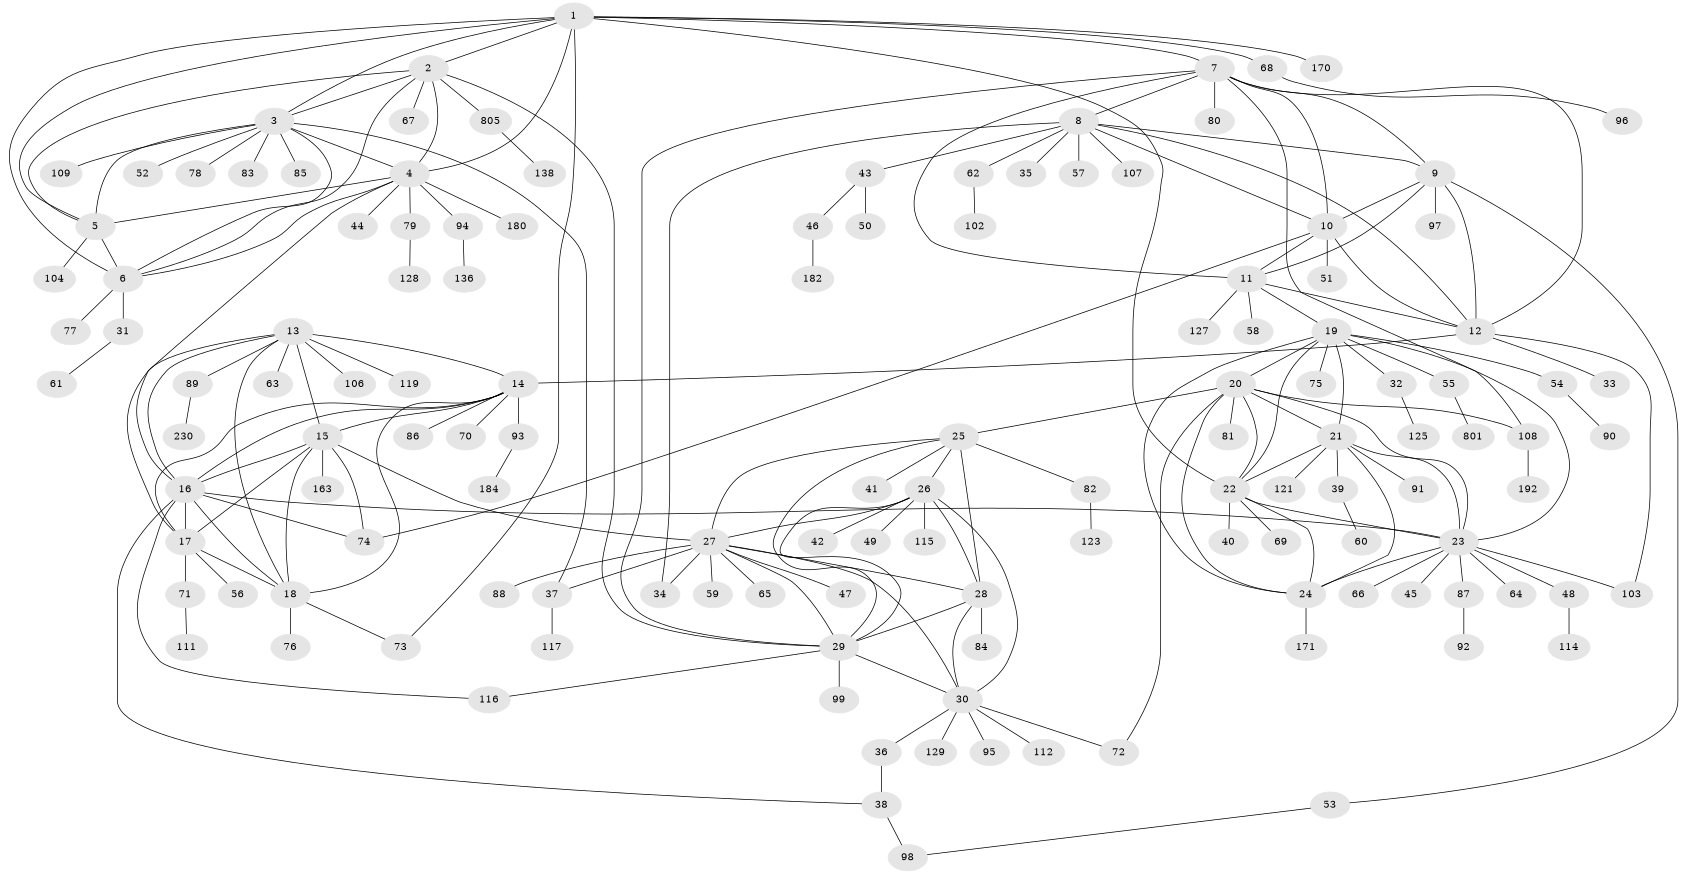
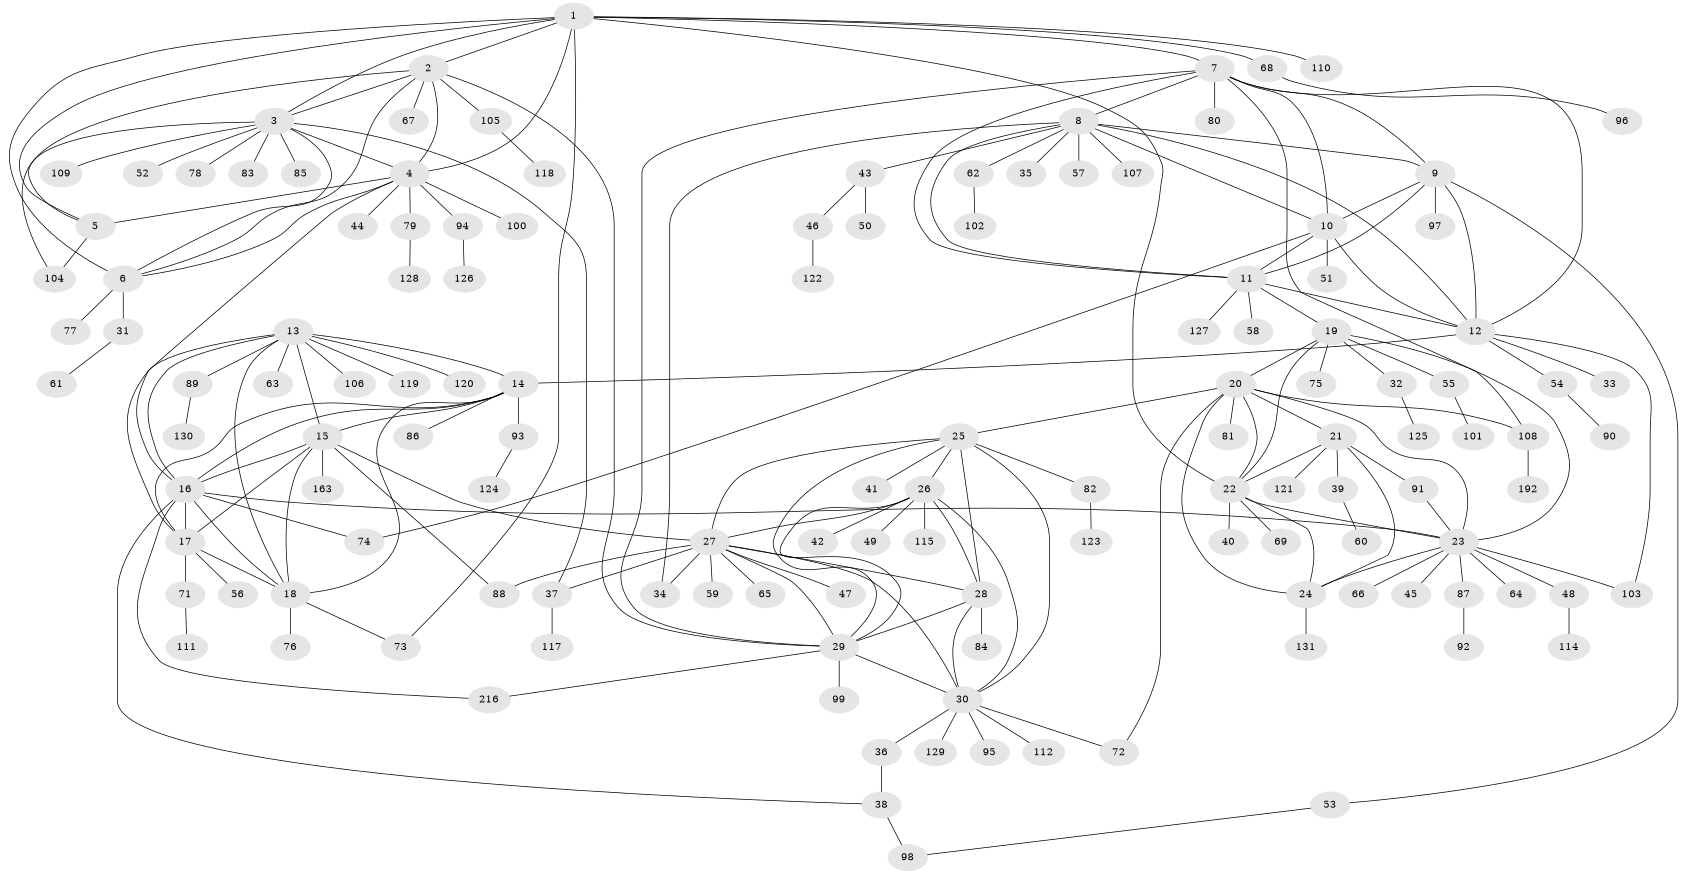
  graph {
    node [color=gray90 style=filled]
    1
    2
    3
    4
    5
    6
    7
    22
    68
    73
-   110 [label=170]
+   110
    29
    67
-   105 [label=805]
+   105
    37
    52
    78
    83
    85
    109
    16
    44
    79
    94
-   100 [label=180]
+   100
    104
    31
    77
    8
    9
    10
    11
    12
    80
    108
    23
    24
    40
    69
    96
-   116
+   116 [label=216]
    30
    99
-   118 [label=138]
+   118
    117
    74
    17
    18
    38
    128
-   126 [label=136]
+   126
    61
    34
    35
    43
    57
    62
    107
    53
    97
    51
    19
    58
    127
    14
    33
    103
    n68 [label=192]
    46
    50
    102
    98
    20
    21
    32
    54
    55
    75
    15
-   70
    86
    93
    13
    63
    89
    106
    119
+   120
    27
    88
    n91 [label=163]
    56
    71
    76
-   130 [label=230]
-   124 [label=184]
+   130
+   124
    28
    47
    59
    65
    45
    48
    64
    66
    87
    111
    25
    72
    81
    39
    91
    121
-   131 [label=171]
+   131
    125
    90
-   101 [label=801]
+   101
    26
    41
    82
    60
    114
    92
    42
    49
    115
    84
    36
    95
    112
    129
    123
-   122 [label=182]
+   122
    1 -- 2
    1 -- 3
    1 -- 4
    1 -- 5
    1 -- 6
    1 -- 7
    1 -- 22
    1 -- 68
    1 -- 73
    1 -- 110
    2 -- 3
    2 -- 4
    2 -- 5
    2 -- 6
    2 -- 29
    2 -- 67
    2 -- 105
    3 -- 4
-   3 -- 5
+   3 -- 104
    3 -- 6
    3 -- 37
    3 -- 52
    3 -- 78
    3 -- 83
    3 -- 85
    3 -- 109
    4 -- 5
    4 -- 6
    4 -- 16
    4 -- 44
    4 -- 79
    4 -- 94
    4 -- 100
-   5 -- 6
    5 -- 104
    6 -- 31
    6 -- 77
    7 -- 29
    7 -- 8
    7 -- 9
    7 -- 10
    7 -- 11
    7 -- 12
    7 -- 80
    7 -- 108
    22 -- 23
    22 -- 24
    22 -- 40
    22 -- 69
    68 -- 96
    29 -- 116
    29 -- 30
    29 -- 99
    105 -- 118
    37 -- 117
    16 -- 23
    16 -- 116
    16 -- 74
    16 -- 17
    16 -- 18
    16 -- 38
    79 -- 128
    94 -- 126
    31 -- 61
    8 -- 9
    8 -- 10
+   8 -- 11
    8 -- 12
    8 -- 34
    8 -- 35
    8 -- 43
    8 -- 57
    8 -- 62
    8 -- 107
    9 -- 10
    9 -- 11
    9 -- 12
    9 -- 53
    9 -- 97
    10 -- 11
    10 -- 12
    10 -- 74
    10 -- 51
    11 -- 12
    11 -- 19
    11 -- 58
    11 -- 127
    12 -- 14
    12 -- 33
    12 -- 103
    108 -- n68
    23 -- 24
    23 -- 103
    23 -- 45
    23 -- 48
    23 -- 64
    23 -- 66
    23 -- 87
    24 -- 131
    30 -- 72
    30 -- 36
    30 -- 95
    30 -- 112
    30 -- 129
    17 -- 18
    17 -- 56
    17 -- 71
    18 -- 73
    18 -- 76
    38 -- 98
    43 -- 46
    43 -- 50
    62 -- 102
    53 -- 98
    19 -- 22
    19 -- 23
-   19 -- 24
    19 -- 20
-   19 -- 21
    19 -- 32
-   19 -- 54
+   12 -- 54
    19 -- 55
    19 -- 75
    14 -- 16
    14 -- 17
    14 -- 18
    14 -- 15
-   14 -- 70
    14 -- 86
    14 -- 93
    46 -- 122
    20 -- 22
    20 -- 108
    20 -- 23
    20 -- 24
    20 -- 21
    20 -- 25
    20 -- 72
    20 -- 81
    21 -- 22
-   21 -- 23
+   91 -- 23
    21 -- 24
    21 -- 39
    21 -- 91
    21 -- 121
    32 -- 125
    54 -- 90
    55 -- 101
    15 -- 16
    15 -- 17
    15 -- 18
    15 -- 27
-   15 -- 74
+   15 -- 88
    15 -- n91
    93 -- 124
    13 -- 16
    13 -- 17
    13 -- 18
    13 -- 14
    13 -- 15
    13 -- 63
    13 -- 89
    13 -- 106
    13 -- 119
+   13 -- 120
    89 -- 130
    27 -- 29
    27 -- 37
    27 -- 30
    27 -- 34
    27 -- 88
    27 -- 28
    27 -- 47
    27 -- 59
    27 -- 65
    71 -- 111
    28 -- 29
    28 -- 30
    28 -- 84
    48 -- 114
    87 -- 92
    25 -- 29
+   25 -- 30
    25 -- 27
    25 -- 28
    25 -- 26
    25 -- 41
    25 -- 82
    39 -- 60
    26 -- 29
    26 -- 30
    26 -- 27
    26 -- 28
    26 -- 42
    26 -- 49
    26 -- 115
    82 -- 123
    36 -- 38
  }
